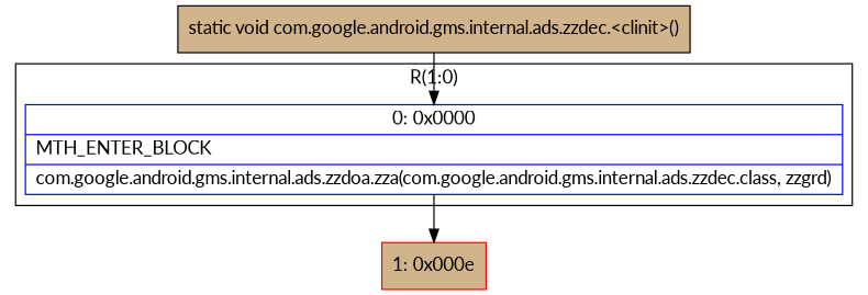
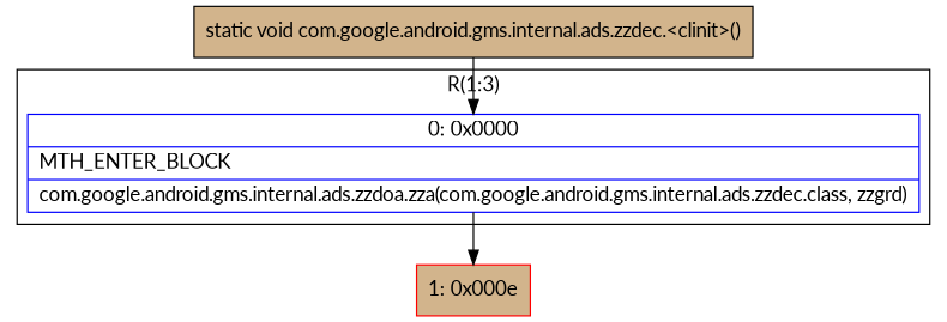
  digraph {
    fontname=Lato
    node [shape=record style=filled fillcolor=tan fontname=Lato]
    edge [fontname=Lato]
    n1 [color=blue label="{0\:\ 0x0000|MTH_ENTER_BLOCK\l|com.google.android.gms.internal.ads.zzdoa.zza(com.google.android.gms.internal.ads.zzdec.class, zzgrd)\l}" fillcolor=white]
    n2 [color=red label="{1\:\ 0x000e}"]
    n3 [label="{static void com.google.android.gms.internal.ads.zzdec.\<clinit\>() }"]
    subgraph cluster_1 {
-     label="R(1:0)"
+     label="R(1:3)"
      n1
    }
    n1 -> n2
    n3 -> n1
  }
